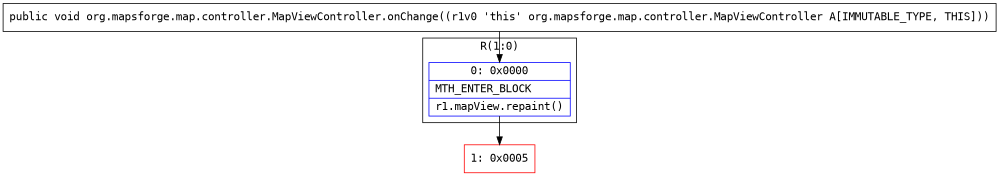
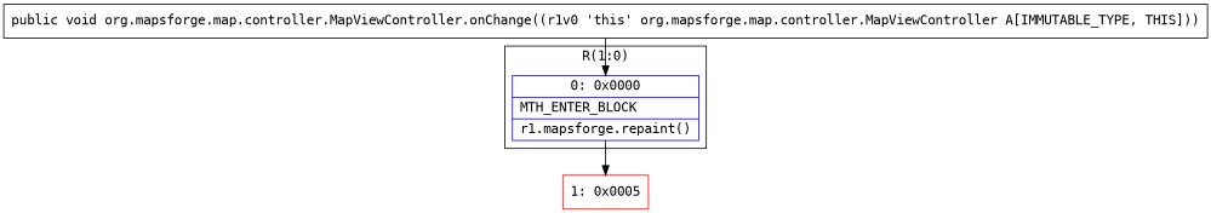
  digraph {
    fontname="DejaVu Sans Mono"
    node [shape=record fontname="DejaVu Sans Mono"]
    edge [fontname="DejaVu Sans Mono"]
-   n1 [color=blue label="{0\:\ 0x0000|MTH_ENTER_BLOCK\l|r1.mapView.repaint()\l}"]
+   n1 [color=blue label="{0\:\ 0x0000|MTH_ENTER_BLOCK\l|r1.mapsforge.repaint()\l}"]
    n2 [color=red label="{1\:\ 0x0005}"]
    n3 [label="{public void org.mapsforge.map.controller.MapViewController.onChange((r1v0 'this' org.mapsforge.map.controller.MapViewController A[IMMUTABLE_TYPE, THIS])) }"]
    subgraph cluster_1 {
      label="R(1:0)"
      n1
    }
    n1 -> n2
    n3 -> n1
  }
